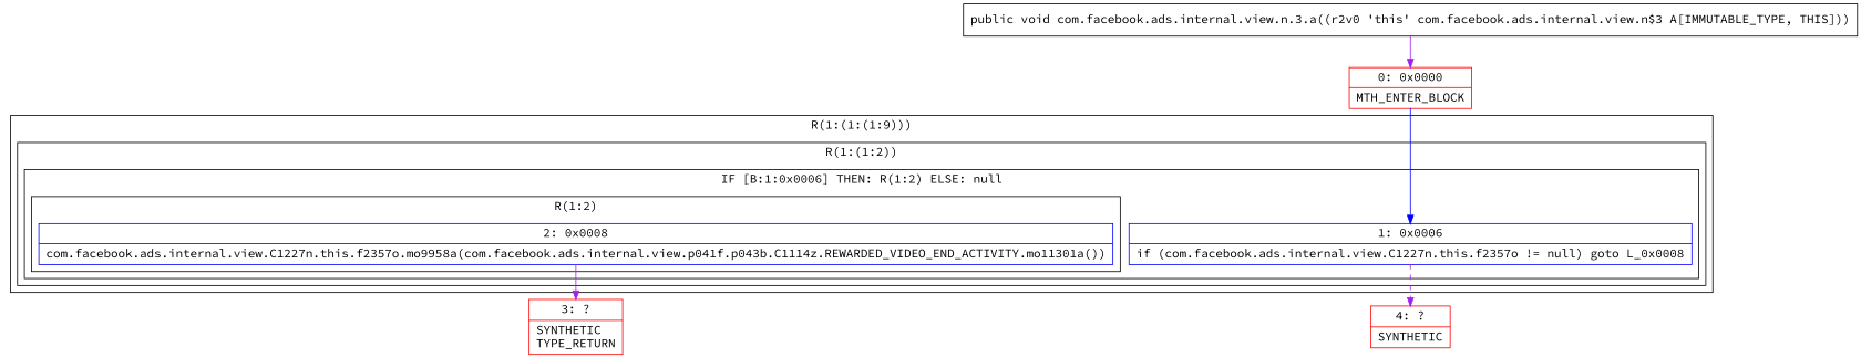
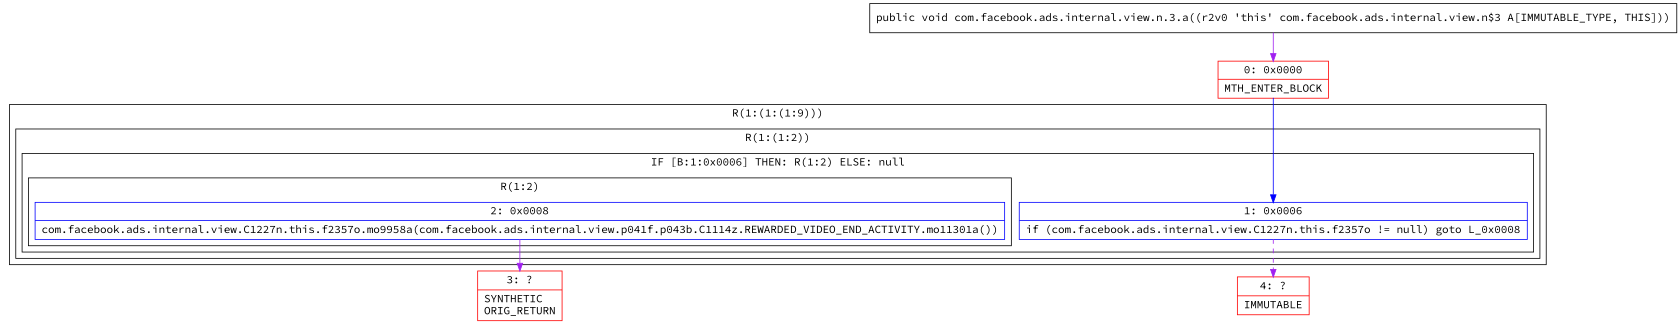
  digraph {
    fontname="Source Code Pro"
    node [color=red fontname="Source Code Pro" shape=record]
    edge [color=purple fontname="Source Code Pro"]
    n1 [color=blue label="{2\:\ 0x0008|com.facebook.ads.internal.view.C1227n.this.f2357o.mo9958a(com.facebook.ads.internal.view.p041f.p043b.C1114z.REWARDED_VIDEO_END_ACTIVITY.mo11301a())\l}"]
    n2 [color=blue label="{1\:\ 0x0006|if (com.facebook.ads.internal.view.C1227n.this.f2357o != null) goto L_0x0008\l}"]
-   n3 [label="{3\:\ ?|SYNTHETIC\lTYPE_RETURN\l}"]
-   n4 [label="{4\:\ ?|SYNTHETIC\l}"]
+   n3 [label="{3\:\ ?|SYNTHETIC\lORIG_RETURN\l}"]
+   n4 [label="{4\:\ ?|IMMUTABLE\l}"]
    n5 [label="{0\:\ 0x0000|MTH_ENTER_BLOCK\l}"]
    n6 [label="{public void com.facebook.ads.internal.view.n.3.a((r2v0 'this' com.facebook.ads.internal.view.n$3 A[IMMUTABLE_TYPE, THIS])) }" color=""]
    subgraph cluster_1 {
      label="R(1:(1:(1:9)))"
      subgraph cluster_2 {
        label="R(1:(1:2))"
        subgraph cluster_3 {
          label="IF [B:1:0x0006] THEN: R(1:2) ELSE: null"
          n2
          subgraph cluster_4 {
            label="R(1:2)"
            n1
          }
        }
      }
    }
    n1 -> n3
    n2 -> n4 [style=dashed]
    n5 -> n2 [color=blue]
    n6 -> n5
  }
